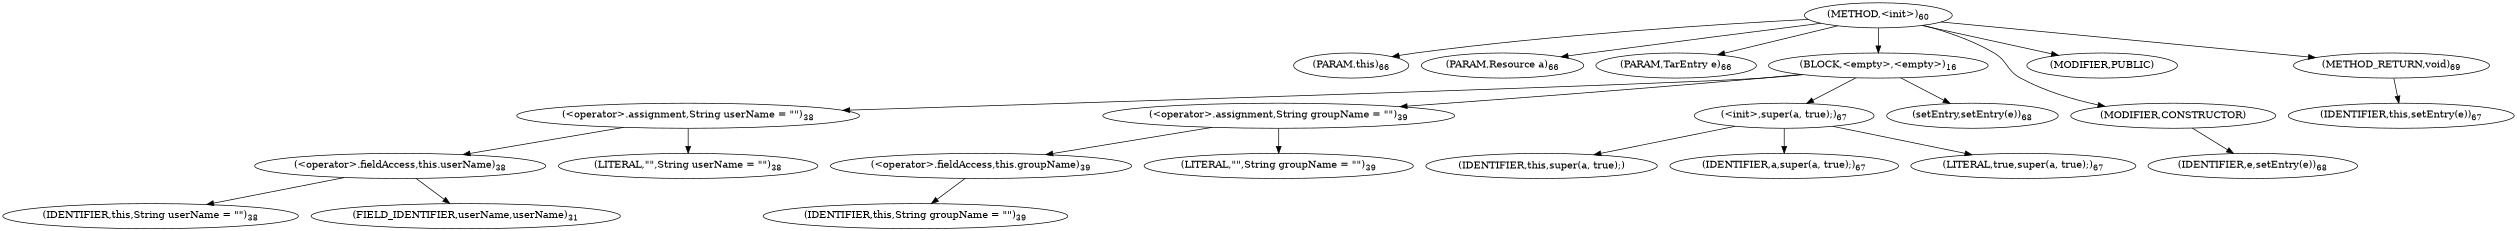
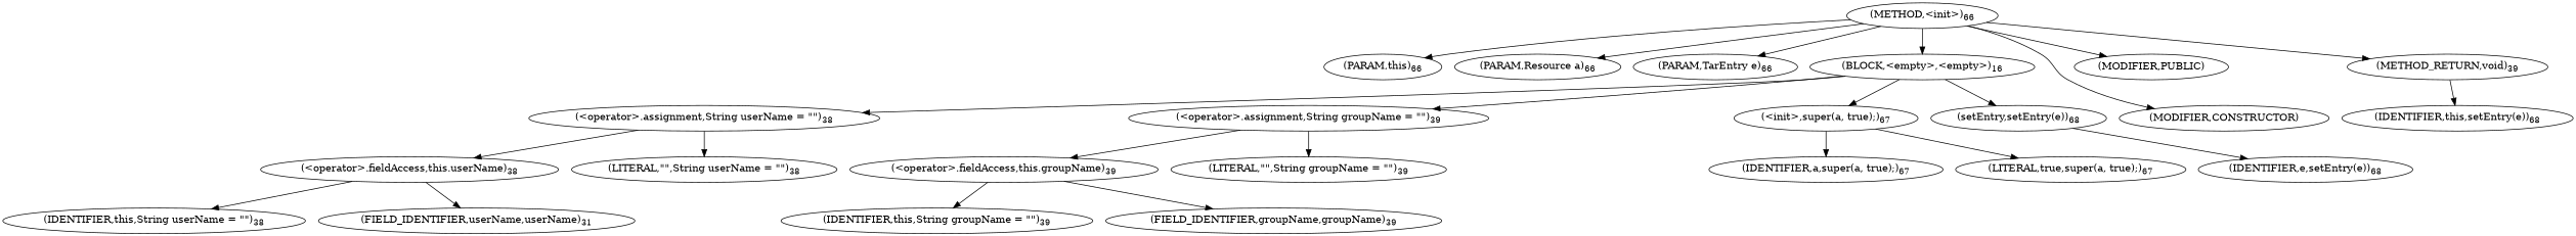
  digraph {
-   n1 [label=<(METHOD,&lt;init&gt;)<SUB>60</SUB>>]
+   n1 [label=<(METHOD,&lt;init&gt;)<SUB>66</SUB>>]
    n2 [label=<(PARAM,this)<SUB>66</SUB>>]
    n3 [label=<(PARAM,Resource a)<SUB>66</SUB>>]
    n4 [label=<(PARAM,TarEntry e)<SUB>66</SUB>>]
    n5 [label=<(BLOCK,&lt;empty&gt;,&lt;empty&gt;)<SUB>16</SUB>>]
    n6 [label=<(MODIFIER,CONSTRUCTOR)>]
    n7 [label=<(MODIFIER,PUBLIC)>]
-   n8 [label=<(METHOD_RETURN,void)<SUB>69</SUB>>]
+   n8 [label=<(METHOD_RETURN,void)<SUB>39</SUB>>]
    n9 [label=<(&lt;operator&gt;.assignment,String userName = &quot;&quot;)<SUB>38</SUB>>]
    n10 [label=<(&lt;operator&gt;.assignment,String groupName = &quot;&quot;)<SUB>39</SUB>>]
    n11 [label=<(&lt;init&gt;,super(a, true);)<SUB>67</SUB>>]
    n12 [label=<(setEntry,setEntry(e))<SUB>68</SUB>>]
-   n13 [label=<(IDENTIFIER,this,setEntry(e))<SUB>67</SUB>>]
+   n13 [label=<(IDENTIFIER,this,setEntry(e))<SUB>68</SUB>>]
    n14 [label=<(&lt;operator&gt;.fieldAccess,this.userName)<SUB>38</SUB>>]
    n15 [label=<(LITERAL,&quot;&quot;,String userName = &quot;&quot;)<SUB>38</SUB>>]
    n16 [label=<(&lt;operator&gt;.fieldAccess,this.groupName)<SUB>39</SUB>>]
    n17 [label=<(LITERAL,&quot;&quot;,String groupName = &quot;&quot;)<SUB>39</SUB>>]
-   n18 [label=<(IDENTIFIER,this,super(a, true);)>]
    n19 [label=<(IDENTIFIER,a,super(a, true);)<SUB>67</SUB>>]
    n20 [label=<(LITERAL,true,super(a, true);)<SUB>67</SUB>>]
    n21 [label=<(IDENTIFIER,e,setEntry(e))<SUB>68</SUB>>]
    n22 [label=<(IDENTIFIER,this,String userName = &quot;&quot;)<SUB>38</SUB>>]
    n23 [label=<(FIELD_IDENTIFIER,userName,userName)<SUB>31</SUB>>]
    n24 [label=<(IDENTIFIER,this,String groupName = &quot;&quot;)<SUB>39</SUB>>]
+   n25 [label=<(FIELD_IDENTIFIER,groupName,groupName)<SUB>39</SUB>>]
    n1 -> n2
    n1 -> n3
    n1 -> n4
    n1 -> n5
    n1 -> n6
    n1 -> n7
    n1 -> n8
    n5 -> n9
    n5 -> n10
    n5 -> n11
    n5 -> n12
    n8 -> n13
    n9 -> n14
    n9 -> n15
    n10 -> n16
    n10 -> n17
-   n11 -> n18
    n11 -> n19
    n11 -> n20
-   n6 -> n21
+   n12 -> n21
    n14 -> n22
    n14 -> n23
    n16 -> n24
+   n16 -> n25
  }
